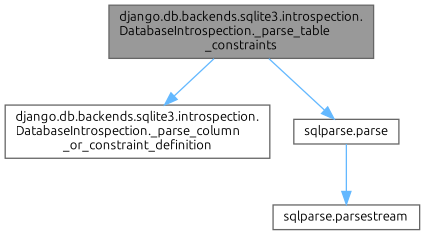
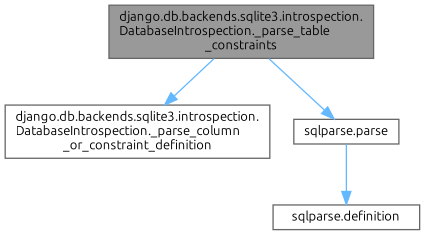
  digraph {
    rankdir=TB
    fontname=Ubuntu
    node [color=grey40 fillcolor=white fontname=Ubuntu fontsize=10 shape=box style=filled]
    edge [color=steelblue1 fontname=Ubuntu fontsize=10 labelfontname=Helvetica labelfontsize=10 style=solid]
    n1 [color=gray40 fillcolor=grey60 fontcolor=black height=0.2 label="django.db.backends.sqlite3.introspection.\lDatabaseIntrospection._parse_table\l_constraints" width=0.4]
    n2 [height=0.2 label="django.db.backends.sqlite3.introspection.\lDatabaseIntrospection._parse_column\l_or_constraint_definition" width=0.4]
    n3 [height=0.2 label="sqlparse.parse" width=0.4]
-   n4 [height=0.2 label="sqlparse.parsestream" width=0.4]
+   n4 [height=0.2 label="sqlparse.definition" width=0.4]
    n1 -> n2
    n1 -> n3
    n3 -> n4
  }
